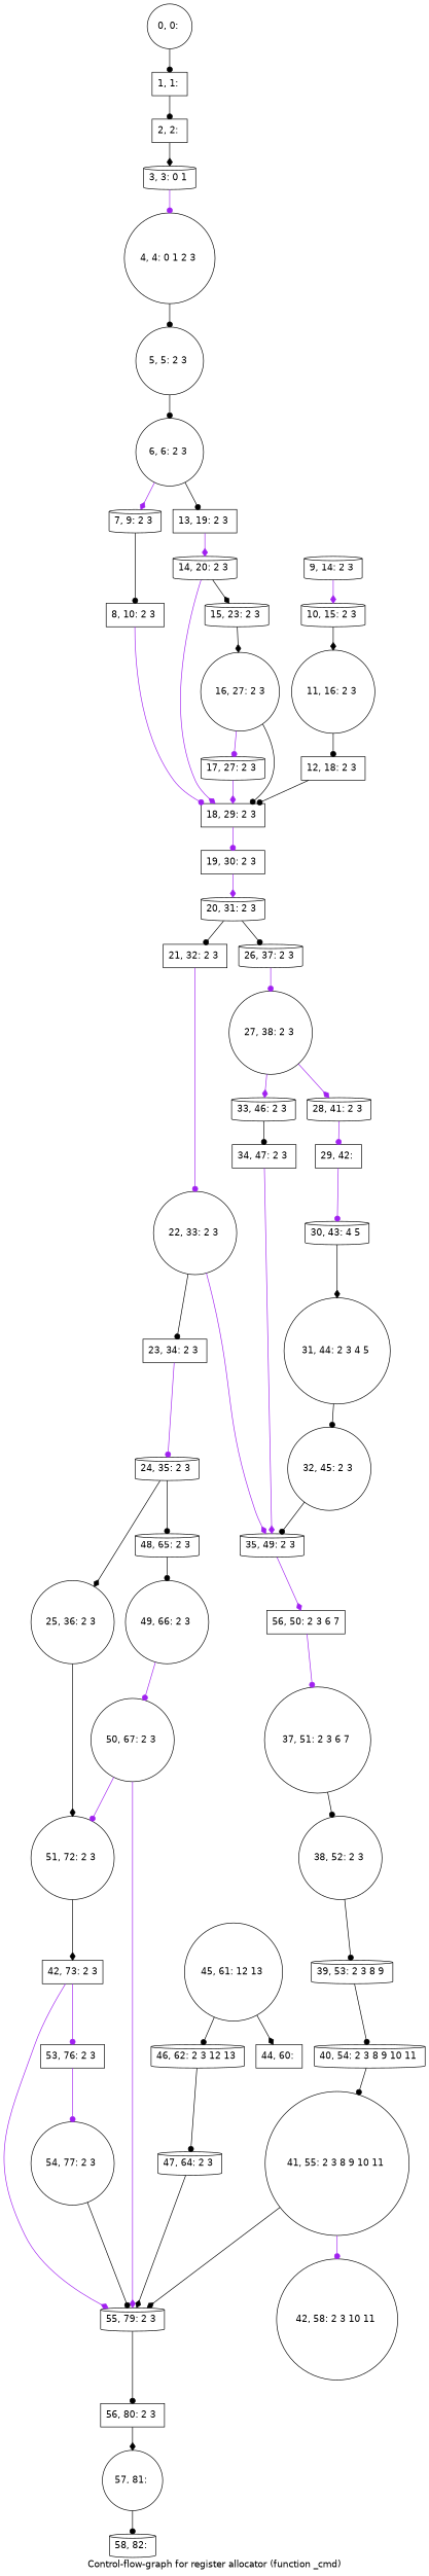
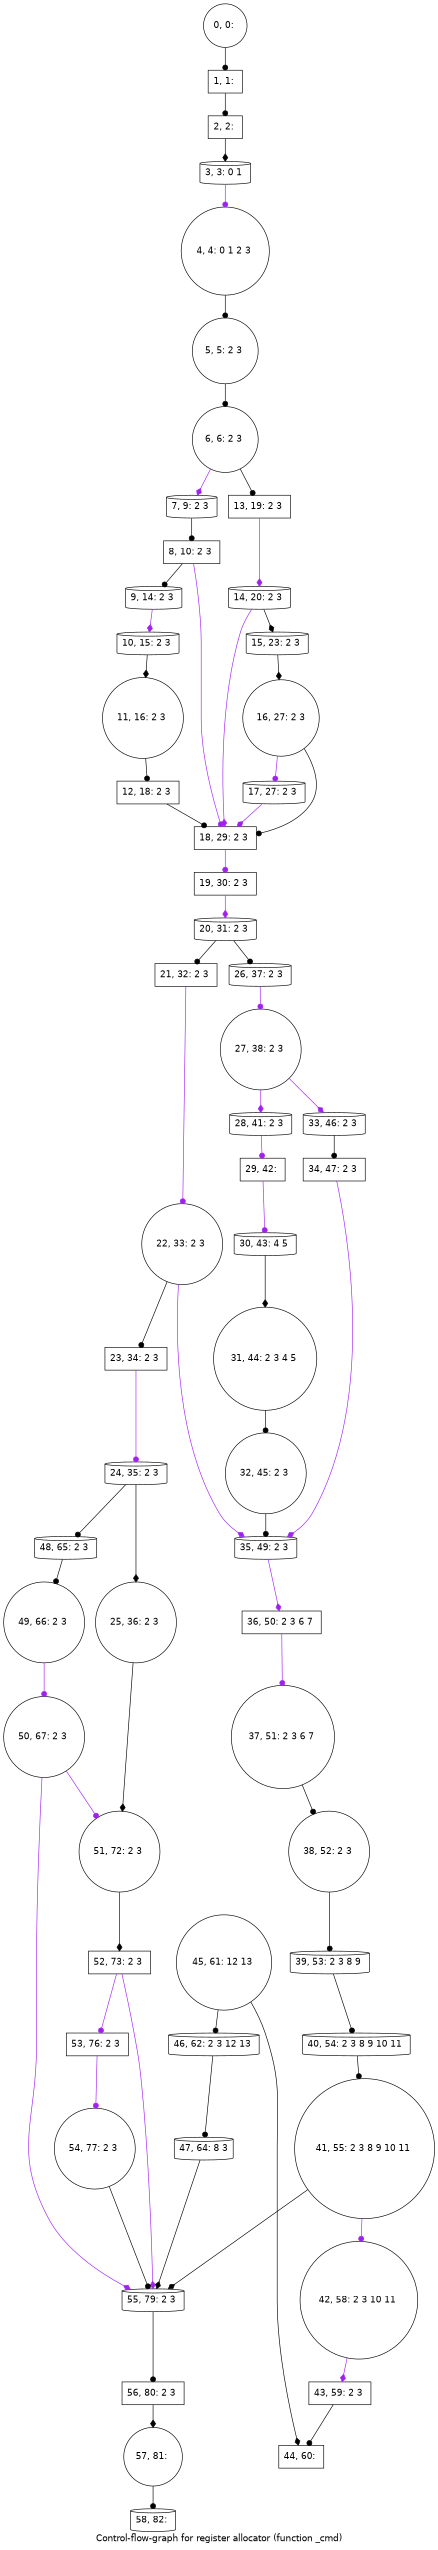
  digraph {
    fontname="DejaVu Sans"
    label="Control-flow-graph for register allocator (function _cmd)"
    node [fontname="DejaVu Sans" shape=circle]
    edge [arrowhead=dot color=black fontname="DejaVu Sans"]
    n1 [label="0, 0: "]
    n2 [label="1, 1: " shape=box]
    n3 [label="2, 2: " shape=box]
    n4 [label="3, 3: 0 1 " shape=cylinder]
    n5 [label="4, 4: 0 1 2 3 "]
    n6 [label="5, 5: 2 3 "]
    n7 [label="6, 6: 2 3 "]
    n8 [label="7, 9: 2 3 " shape=cylinder]
    n9 [label="13, 19: 2 3 " shape=box]
    n10 [label="8, 10: 2 3 " shape=box]
    n11 [label="14, 20: 2 3 " shape=cylinder]
    n12 [label="9, 14: 2 3 " shape=cylinder]
    n13 [label="18, 29: 2 3 " shape=box]
    n14 [label="10, 15: 2 3 " shape=cylinder]
    n15 [label="19, 30: 2 3 " shape=box]
    n16 [label="11, 16: 2 3 "]
    n17 [label="12, 18: 2 3 " shape=box]
    n18 [label="15, 23: 2 3 " shape=cylinder]
    n19 [label="16, 27: 2 3"]
    n20 [label="17, 27: 2 3 " shape=cylinder]
    n21 [label="20, 31: 2 3 " shape=cylinder]
    n22 [label="21, 32: 2 3 " shape=box]
    n23 [label="26, 37: 2 3 " shape=cylinder]
    n24 [label="22, 33: 2 3 "]
    n25 [label="27, 38: 2 3 "]
    n26 [label="23, 34: 2 3 " shape=box]
    n27 [label="35, 49: 2 3 " shape=cylinder]
    n28 [label="24, 35: 2 3 " shape=cylinder]
-   n29 [label="56, 50: 2 3 6 7" shape=box]
+   n29 [label="36, 50: 2 3 6 7 " shape=box]
    n30 [label="25, 36: 2 3 "]
    n31 [label="48, 65: 2 3 " shape=cylinder]
    n32 [label="51, 72: 2 3 "]
    n33 [label="49, 66: 2 3 "]
-   n34 [label="42, 73: 2 3" shape=box]
+   n34 [label="52, 73: 2 3 " shape=box]
    n35 [label="28, 41: 2 3 " shape=cylinder]
    n36 [label="33, 46: 2 3 " shape=cylinder]
    n37 [label="29, 42: " shape=box]
    n38 [label="34, 47: 2 3 " shape=box]
    n39 [label="30, 43: 4 5 " shape=cylinder]
    n40 [label="31, 44: 2 3 4 5 "]
    n41 [label="32, 45: 2 3 "]
    n42 [label="37, 51: 2 3 6 7 "]
    n43 [label="38, 52: 2 3 "]
    n44 [label="39, 53: 2 3 8 9 " shape=cylinder]
    n45 [label="40, 54: 2 3 8 9 10 11 " shape=cylinder]
    n46 [label="41, 55: 2 3 8 9 10 11 "]
    n47 [label="42, 58: 2 3 10 11 "]
    n48 [label="55, 79: 2 3 " shape=cylinder]
+   n49 [label="43, 59: 2 3 " shape=box]
    n50 [label="56, 80: 2 3 " shape=box]
    n51 [label="44, 60: " shape=box]
    n52 [label="45, 61: 12 13 "]
    n53 [label="46, 62: 2 3 12 13 " shape=cylinder]
-   n54 [label="47, 64: 2 3 " shape=cylinder]
+   n54 [label="47, 64: 8 3" shape=cylinder]
    n55 [label="50, 67: 2 3 "]
    n56 [label="53, 76: 2 3 " shape=box]
    n57 [label="54, 77: 2 3 "]
    n58 [label="57, 81: "]
    n59 [label="58, 82: " shape=cylinder]
    n1 -> n2
    n2 -> n3
    n3 -> n4 [arrowhead=diamond]
    n4 -> n5 [color=purple]
    n5 -> n6
    n6 -> n7
    n7 -> n8 [arrowhead=diamond color=purple]
    n7 -> n9
    n8 -> n10
    n9 -> n11 [arrowhead=diamond color=purple]
+   n10 -> n12
    n10 -> n13 [color=purple]
    n11 -> n13 [arrowhead=diamond color=purple]
    n11 -> n18 [arrowhead=diamond]
    n12 -> n14 [arrowhead=diamond color=purple]
    n13 -> n15 [color=purple]
    n14 -> n16 [arrowhead=diamond]
    n15 -> n21 [arrowhead=diamond color=purple]
    n16 -> n17
    n17 -> n13
    n18 -> n19 [arrowhead=diamond]
    n19 -> n13
    n19 -> n20 [color=purple]
    n20 -> n13 [arrowhead=diamond color=purple]
    n21 -> n22
    n21 -> n23
    n22 -> n24 [color=purple]
    n23 -> n25 [color=purple]
    n24 -> n26
    n24 -> n27 [arrowhead=diamond color=purple]
    n25 -> n35 [arrowhead=diamond color=purple]
    n25 -> n36 [arrowhead=diamond color=purple]
    n26 -> n28 [color=purple]
    n27 -> n29 [arrowhead=diamond color=purple]
    n28 -> n30 [arrowhead=diamond]
    n28 -> n31
    n29 -> n42 [color=purple]
    n30 -> n32 [arrowhead=diamond]
    n31 -> n33
    n32 -> n34 [arrowhead=diamond]
    n33 -> n55 [color=purple]
    n34 -> n48 [arrowhead=diamond color=purple]
    n34 -> n56 [color=purple]
    n35 -> n37 [color=purple]
    n36 -> n38
    n37 -> n39 [color=purple]
    n38 -> n27 [arrowhead=diamond color=purple]
    n39 -> n40 [arrowhead=diamond]
    n40 -> n41
    n41 -> n27
    n42 -> n43
    n43 -> n44
    n44 -> n45
    n45 -> n46
    n46 -> n47 [color=purple]
    n46 -> n48 [arrowhead=diamond]
+   n47 -> n49 [arrowhead=diamond color=purple]
    n48 -> n50
+   n49 -> n51
    n50 -> n58 [arrowhead=diamond]
    n52 -> n51 [arrowhead=diamond]
    n52 -> n53
    n53 -> n54
    n54 -> n48 [arrowhead=diamond]
    n55 -> n32 [color=purple]
    n55 -> n48 [arrowhead=diamond color=purple]
    n56 -> n57 [color=purple]
    n57 -> n48
    n58 -> n59
  }
